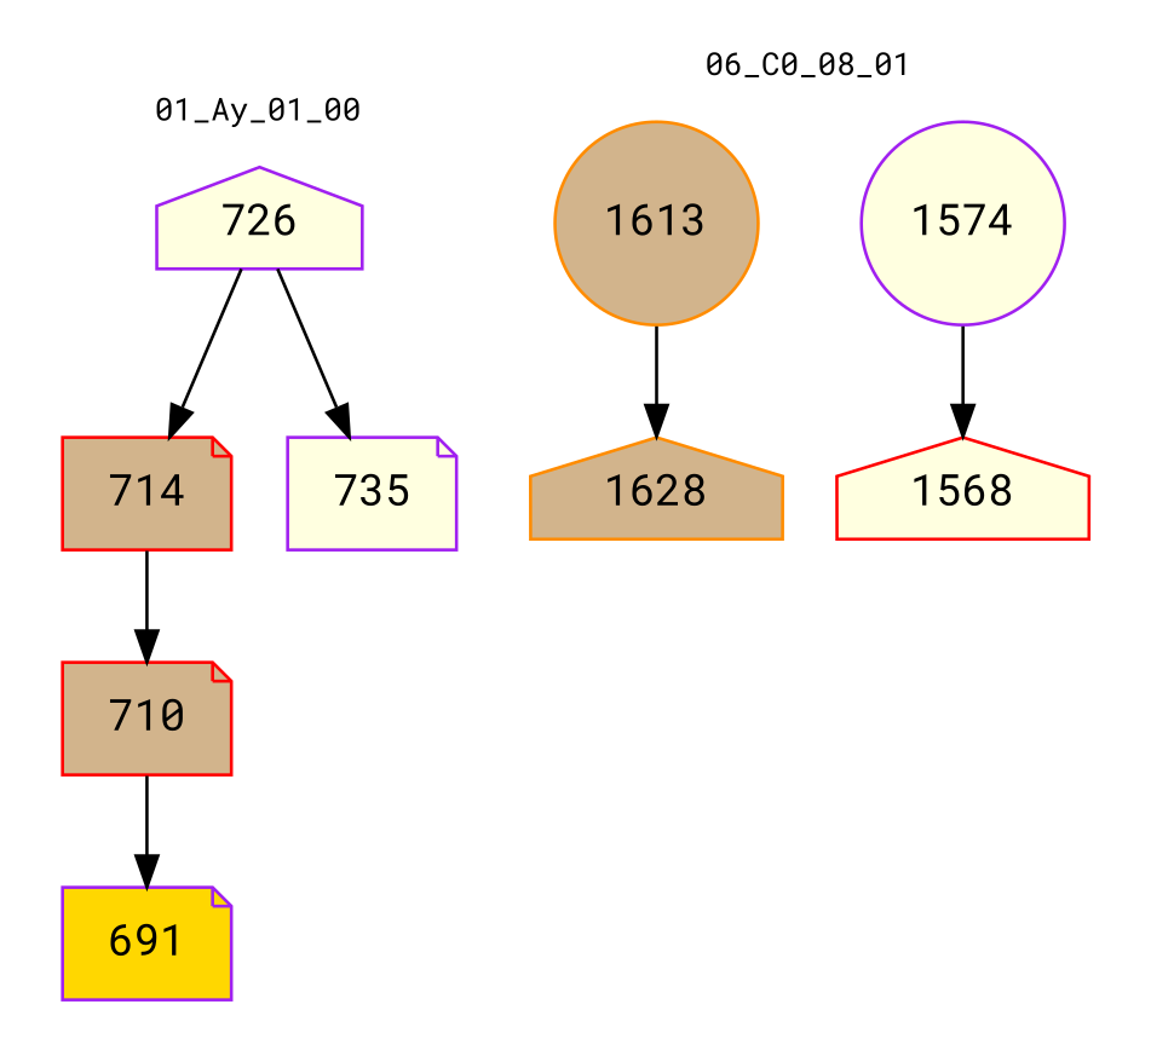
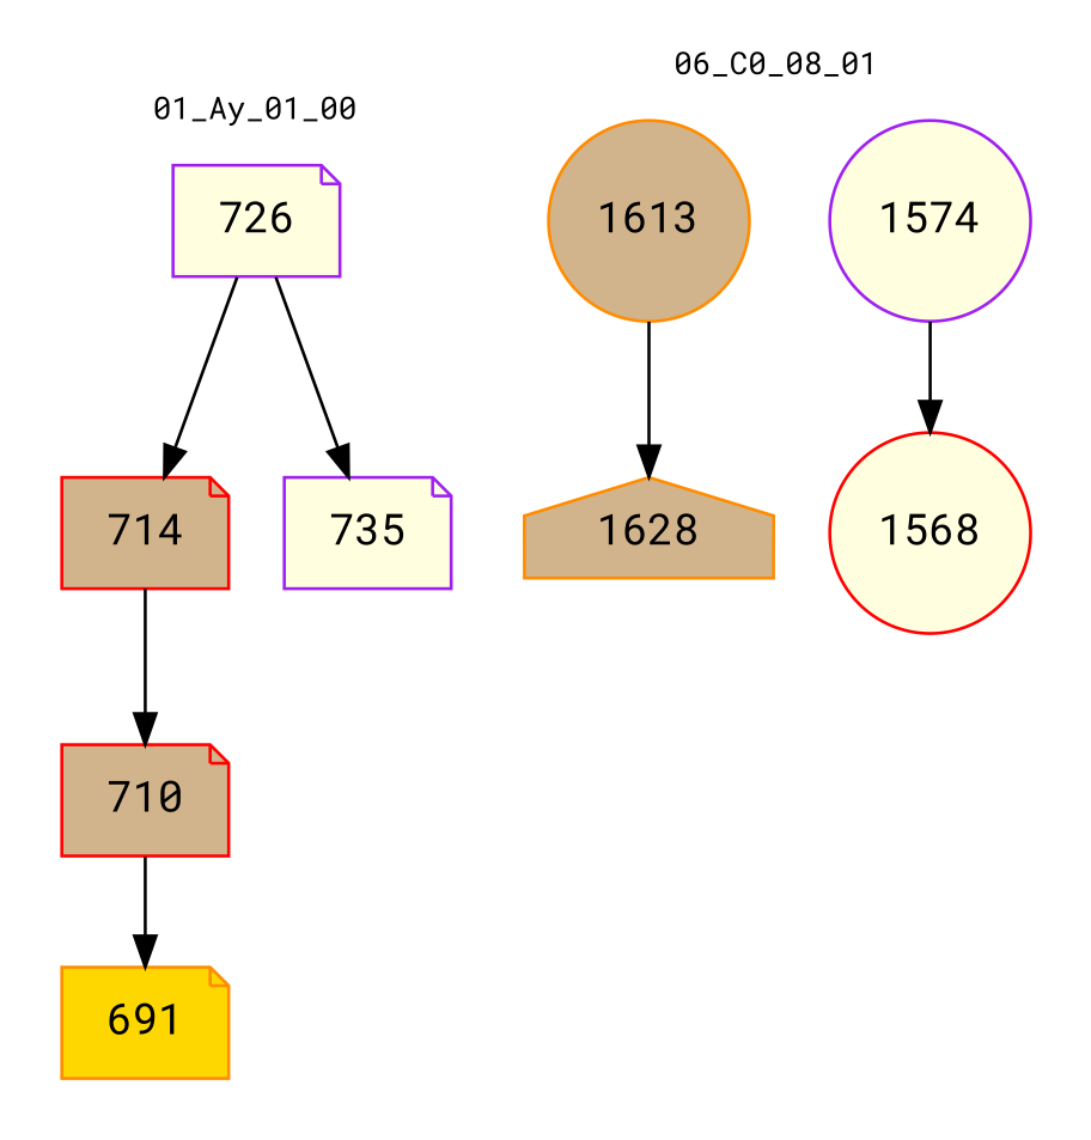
  digraph {
    fontname="Roboto Mono"
    node [color=red fillcolor=tan fontname="Roboto Mono" shape=note style=filled]
    edge [color=black fontname="Roboto Mono"]
    n1 [label=714]
    n2 [label=710]
-   n3 [color=purple fillcolor=lightyellow label=726 shape=house]
-   n4 [color=purple fillcolor=gold label=691]
+   n3 [color=purple fillcolor=lightyellow label=726]
+   n4 [color=darkorange fillcolor=gold label=691]
    n5 [color=purple fillcolor=lightyellow label=735]
    n6 [color=purple fillcolor=lightyellow label=1574 shape=circle]
    n7 [color=darkorange label=1613 shape=circle]
-   n8 [fillcolor=lightyellow label=1568 shape=house]
+   n8 [fillcolor=lightyellow label=1568 shape=circle]
    n9 [color=darkorange label=1628 shape=house]
    subgraph cluster_1 {
      color=white
      fontsize=10
      label="01_Ay_01_00"
      n1
      n2
      n3
      n4
      n5
    }
    subgraph cluster_2 {
      color=white
      fontsize=10
      label="06_C0_08_01"
      n6
      n7
      n8
      n9
    }
    n1 -> n2
    n2 -> n4
    n3 -> n1
    n3 -> n5
    n6 -> n8
    n7 -> n9
  }
